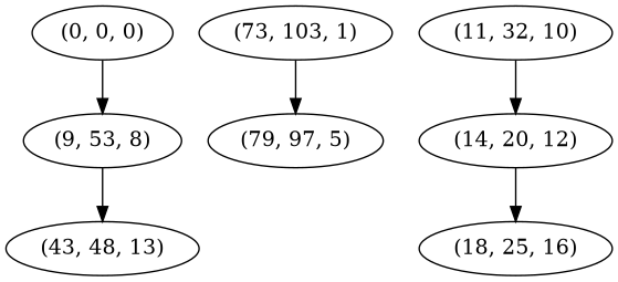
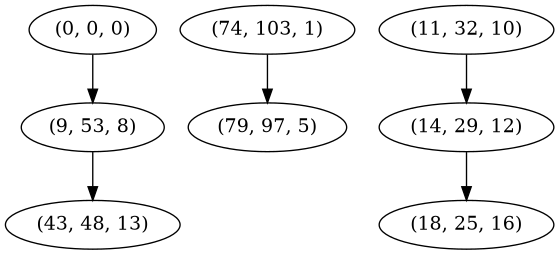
  digraph {
    "(0, 0, 0)"
    "(9, 53, 8)"
    "(43, 48, 13)"
-   "(73, 103, 1)"
+   "(73, 103, 1)" [label="(74, 103, 1)"]
    "(79, 97, 5)"
    "(11, 32, 10)"
-   "(14, 29, 12)" [label="(14, 20, 12)"]
+   "(14, 29, 12)"
    n8 [label="(18, 25, 16)"]
    "(0, 0, 0)" -> "(9, 53, 8)"
    "(9, 53, 8)" -> "(43, 48, 13)"
    "(73, 103, 1)" -> "(79, 97, 5)"
    "(11, 32, 10)" -> "(14, 29, 12)"
    "(14, 29, 12)" -> n8
  }
